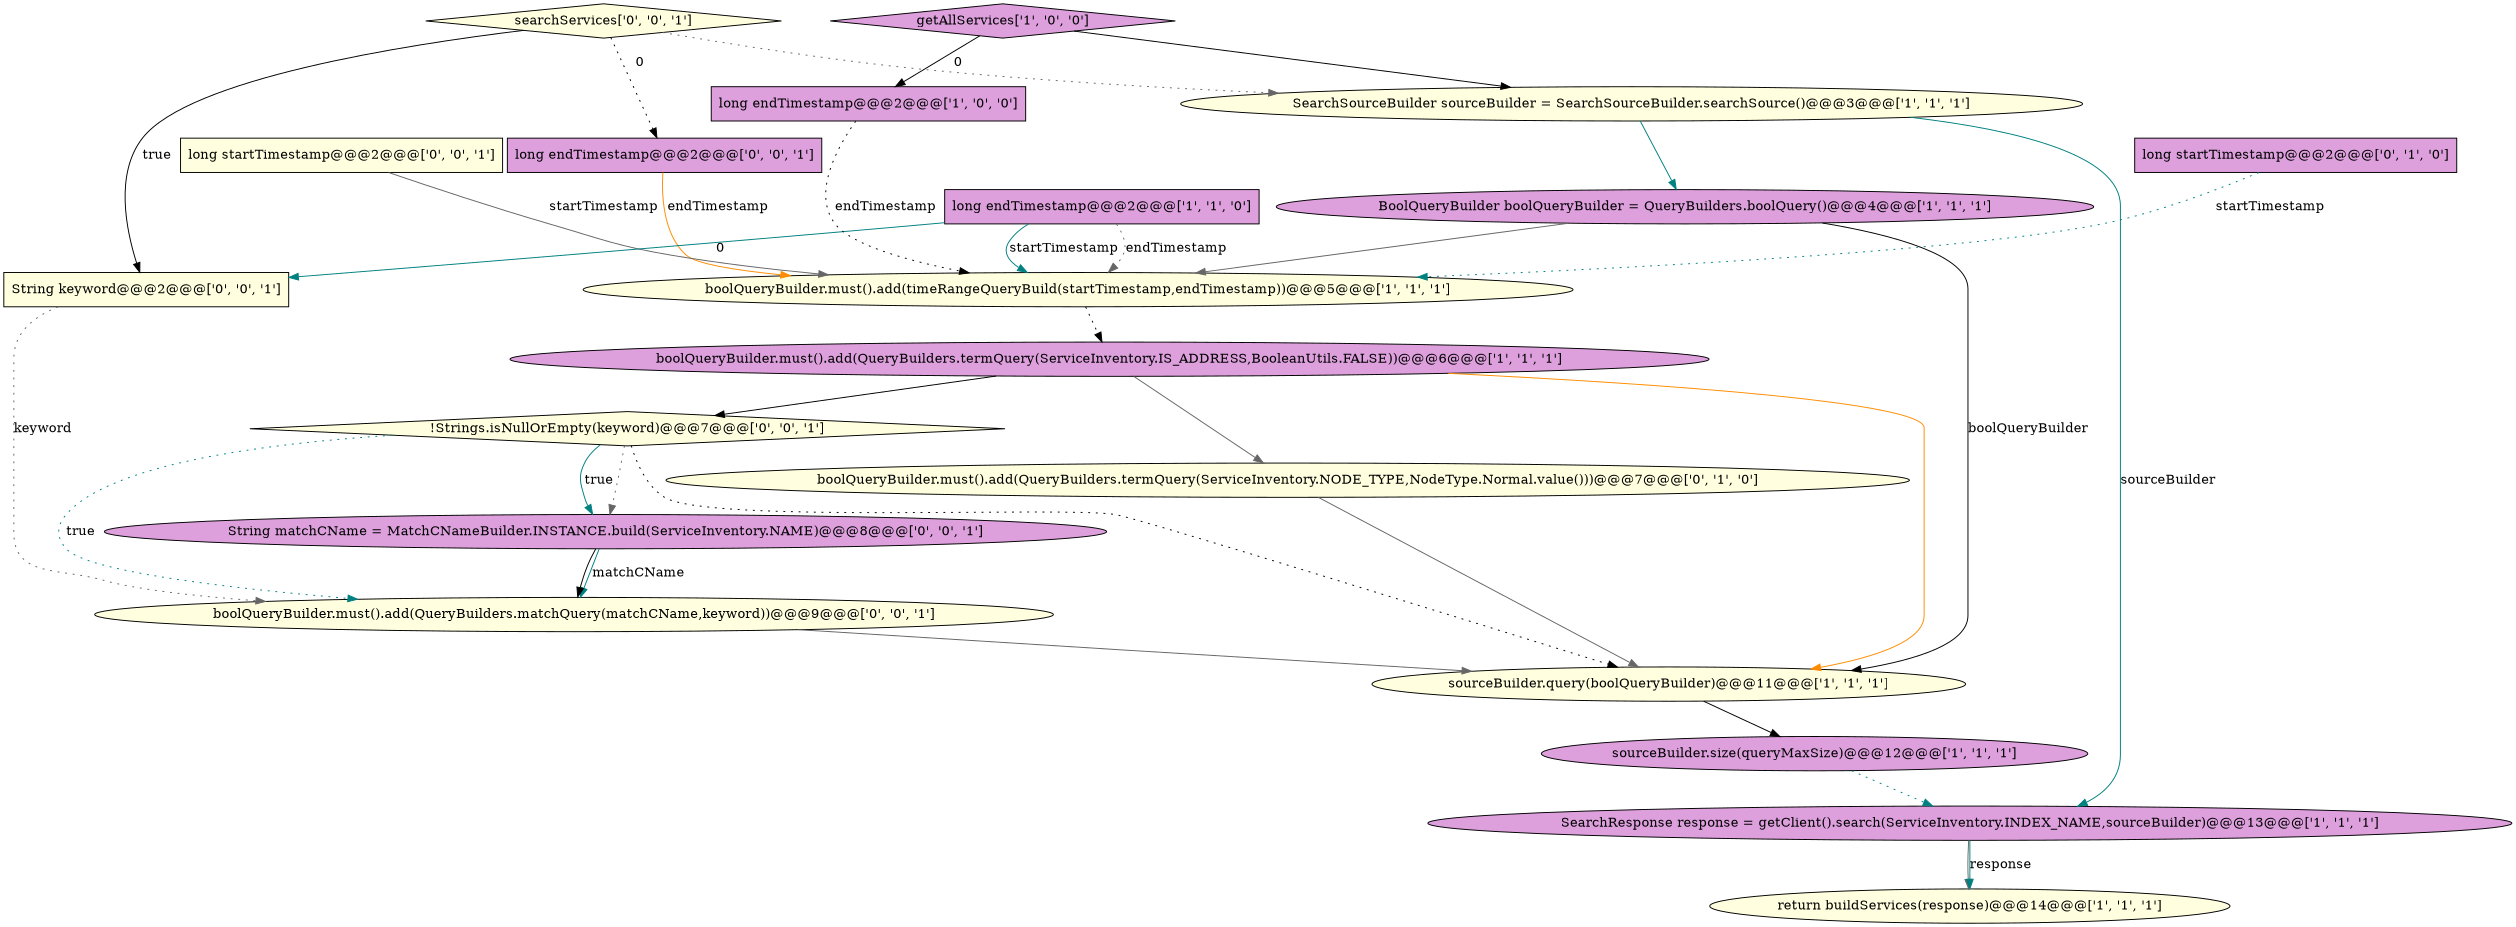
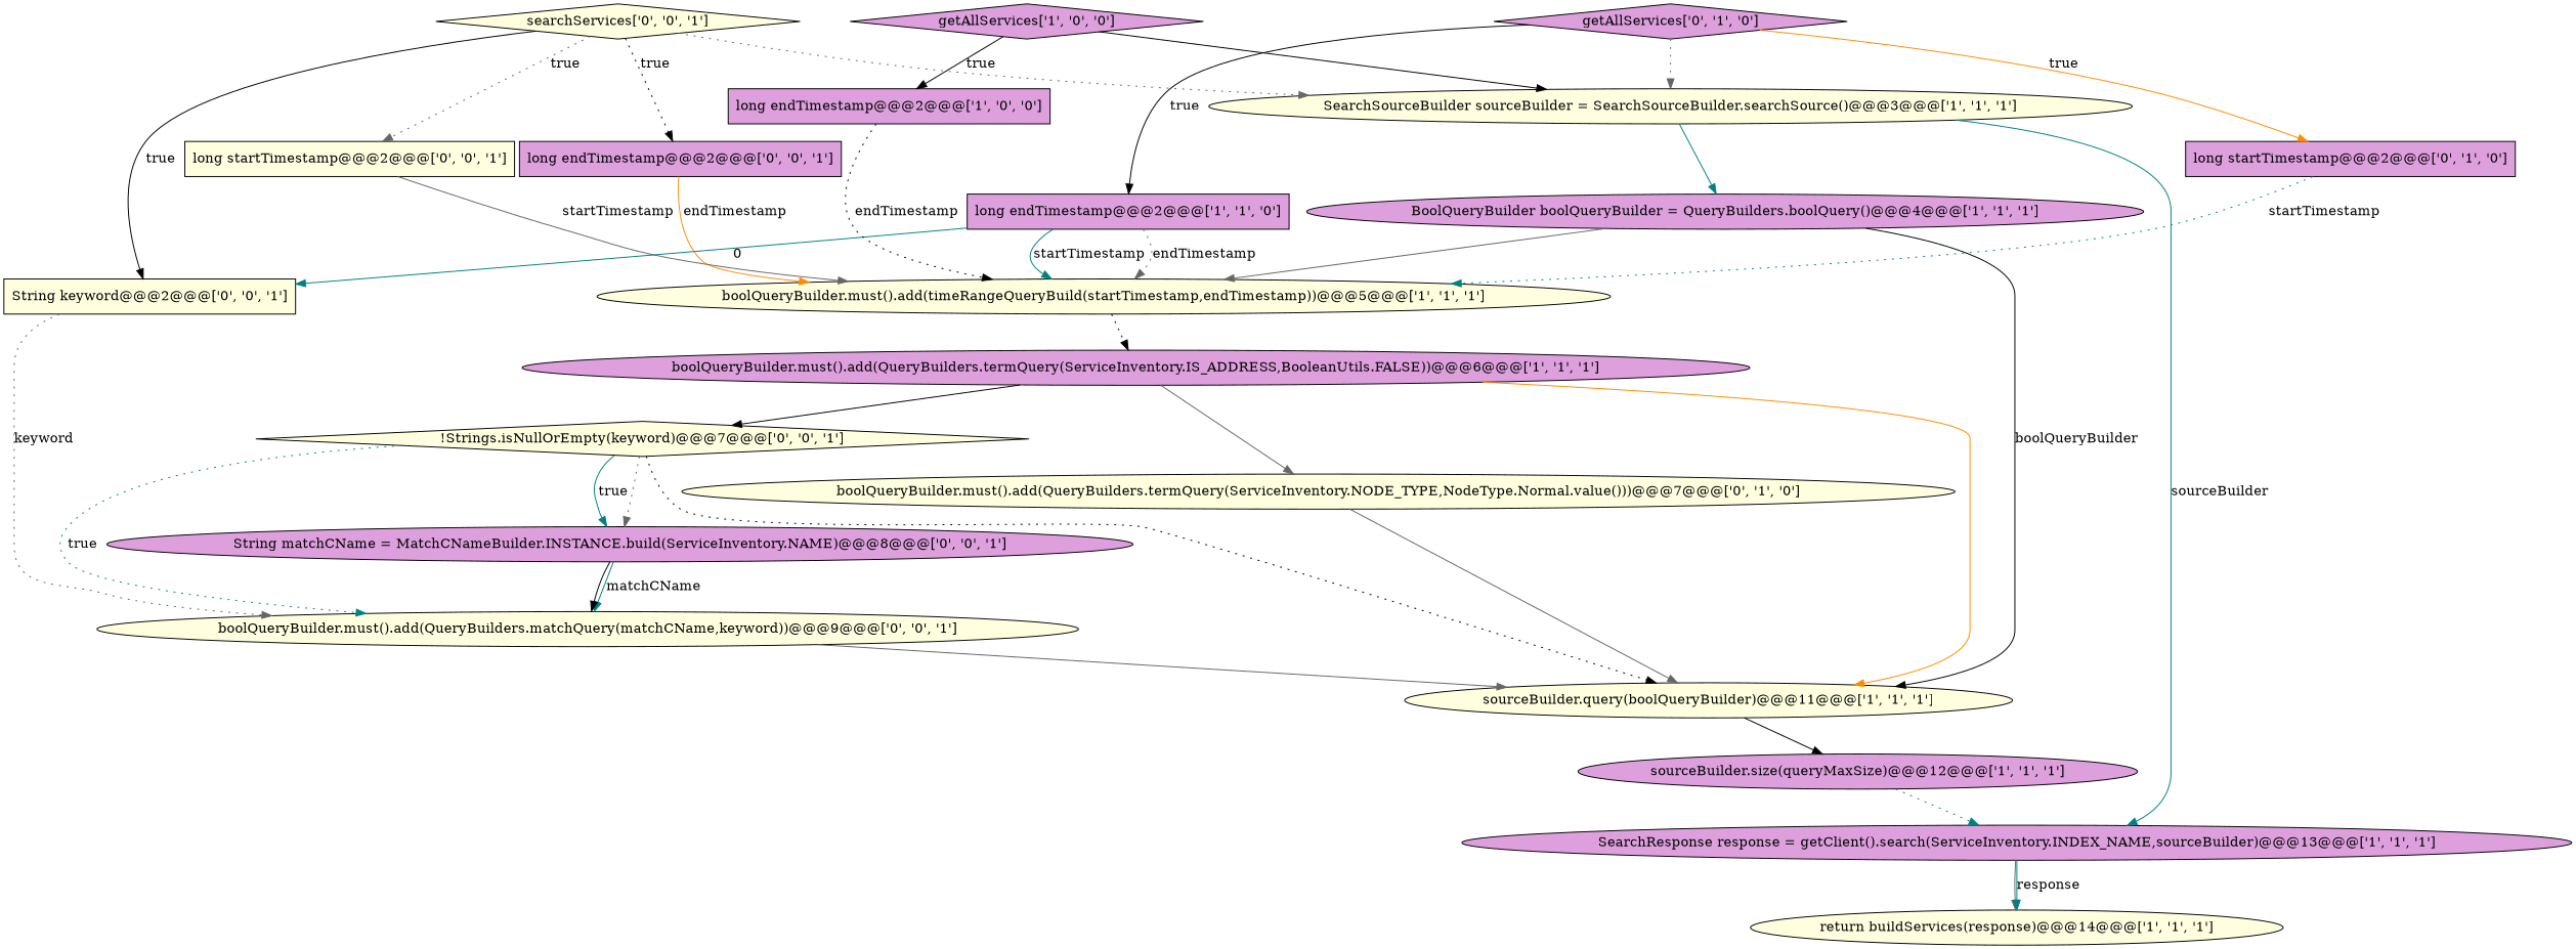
  digraph {
    node [fillcolor=plum shape=ellipse style=filled]
    edge [color=black style=solid]
    n1 [label="long endTimestamp@@@2@@@['0', '0', '1']" shape=box]
    n2 [fillcolor=lightyellow label="boolQueryBuilder.must().add(timeRangeQueryBuild(startTimestamp,endTimestamp))@@@5@@@['1', '1', '1']"]
    n3 [label="boolQueryBuilder.must().add(QueryBuilders.termQuery(ServiceInventory.IS_ADDRESS,BooleanUtils.FALSE))@@@6@@@['1', '1', '1']"]
    n4 [fillcolor=lightyellow label="searchServices['0', '0', '1']" shape=diamond]
    n5 [fillcolor=lightyellow label="String keyword@@@2@@@['0', '0', '1']" shape=box]
    n6 [fillcolor=lightyellow label="long startTimestamp@@@2@@@['0', '0', '1']" shape=box]
    n7 [fillcolor=lightyellow label="SearchSourceBuilder sourceBuilder = SearchSourceBuilder.searchSource()@@@3@@@['1', '1', '1']"]
    n8 [fillcolor=lightyellow label="boolQueryBuilder.must().add(QueryBuilders.matchQuery(matchCName,keyword))@@@9@@@['0', '0', '1']"]
    n9 [label="SearchResponse response = getClient().search(ServiceInventory.INDEX_NAME,sourceBuilder)@@@13@@@['1', '1', '1']"]
    n10 [label="BoolQueryBuilder boolQueryBuilder = QueryBuilders.boolQuery()@@@4@@@['1', '1', '1']"]
    n11 [fillcolor=lightyellow label="return buildServices(response)@@@14@@@['1', '1', '1']"]
    n12 [label="sourceBuilder.size(queryMaxSize)@@@12@@@['1', '1', '1']"]
    n13 [fillcolor=lightyellow label="sourceBuilder.query(boolQueryBuilder)@@@11@@@['1', '1', '1']"]
    n14 [label="String matchCName = MatchCNameBuilder.INSTANCE.build(ServiceInventory.NAME)@@@8@@@['0', '0', '1']"]
    n15 [fillcolor=lightyellow label="!Strings.isNullOrEmpty(keyword)@@@7@@@['0', '0', '1']" shape=diamond]
    n16 [label="long startTimestamp@@@2@@@['0', '1', '0']" shape=box]
    n17 [fillcolor=lightyellow label="boolQueryBuilder.must().add(QueryBuilders.termQuery(ServiceInventory.NODE_TYPE,NodeType.Normal.value()))@@@7@@@['0', '1', '0']"]
    n18 [label="long endTimestamp@@@2@@@['1', '1', '0']" shape=box]
    n19 [label="long endTimestamp@@@2@@@['1', '0', '0']" shape=box]
    n20 [label="getAllServices['1', '0', '0']" shape=diamond]
+   n21 [label="getAllServices['0', '1', '0']" shape=diamond]
    n1 -> n2 [color=darkorange label=endTimestamp]
    n2 -> n3 [style=dotted]
    n3 -> n13 [color=darkorange]
    n3 -> n15
    n3 -> n17 [color=gray40]
-   n4 -> n1 [label=0 style=dotted]
+   n4 -> n1 [label=true style=dotted]
    n4 -> n5 [label=true]
+   n4 -> n6 [color=gray40 label=true style=dotted]
    n4 -> n7 [color=gray40 style=dotted]
    n5 -> n8 [color=gray40 label=keyword style=dotted]
    n6 -> n2 [color=gray40 label=startTimestamp]
    n7 -> n9 [color=teal label=sourceBuilder]
    n7 -> n10 [color=teal]
    n8 -> n13 [color=gray40]
    n9 -> n11 [color=gray40]
    n9 -> n11 [color=teal label=response]
    n10 -> n2 [color=gray40]
    n10 -> n13 [label=boolQueryBuilder]
    n12 -> n9 [color=teal style=dotted]
    n13 -> n12
    n14 -> n8 [color=teal label=matchCName]
    n14 -> n8
    n15 -> n8 [color=teal label=true style=dotted]
    n15 -> n13 [style=dotted]
    n15 -> n14 [color=teal label=true]
    n15 -> n14 [color=gray40 style=dotted]
    n16 -> n2 [color=teal label=startTimestamp style=dotted]
    n17 -> n13 [color=gray40]
    n18 -> n2 [color=gray40 label=endTimestamp style=dotted]
    n18 -> n2 [color=teal label=startTimestamp]
    n18 -> n5 [color=teal label=0]
    n19 -> n2 [label=endTimestamp style=dotted]
    n20 -> n7
-   n20 -> n19 [label=0]
+   n20 -> n19 [label=true]
+   n21 -> n7 [color=gray40 style=dotted]
+   n21 -> n16 [color=darkorange label=true]
+   n21 -> n18 [label=true]
  }
